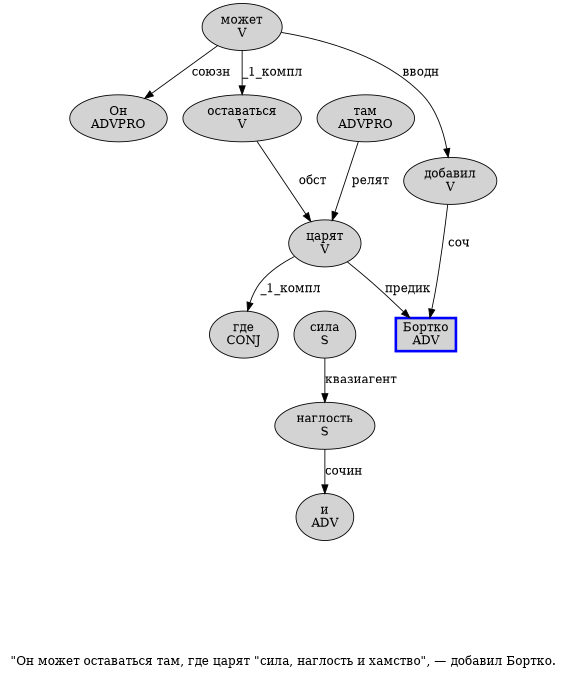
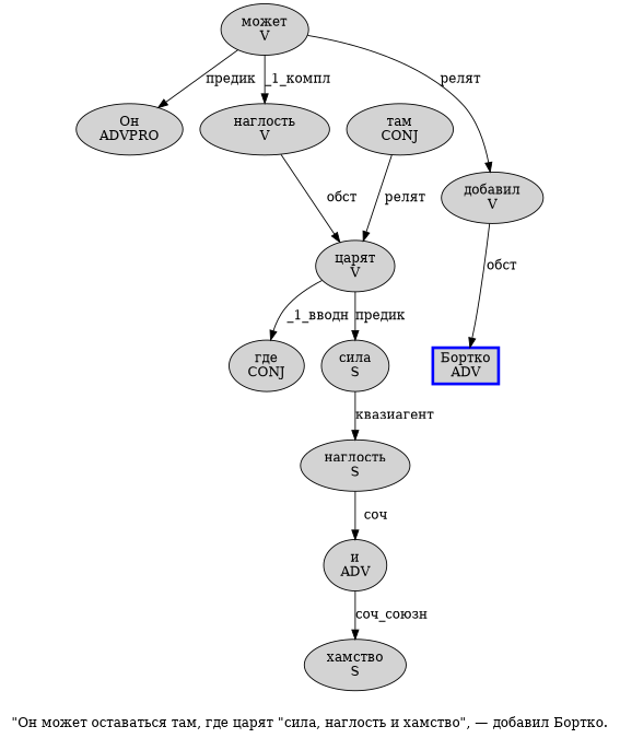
  digraph {
    label="\"Он может оставаться там, где царят \"сила, наглость и хамство\", — добавил Бортко."
    node [fillcolor=lightgray penwidth=1 shape=ellipse style=filled]
    n1 [label="Он\nADVPRO"]
    n2 [label="может\nV"]
-   n3 [label="оставаться\nV"]
+   n3 [label="наглость\nV"]
    n4 [label="добавил\nV"]
    n5 [label="царят\nV"]
    n6 [color=blue label="Бортко\nADV" penwidth=3 shape=box]
-   n7 [label="там\nADVPRO"]
+   n7 [label="там\nCONJ"]
    n8 [label="где\nCONJ"]
    n9 [label="сила\nS"]
    n10 [label="наглость\nS"]
    n11 [label="и\nADV"]
-   n2 -> n1 [label="союзн"]
+   n12 [label="хамство\nS"]
+   n2 -> n1 [label="предик"]
    n2 -> n3 [label="_1_компл"]
-   n2 -> n4 [label="вводн"]
+   n2 -> n4 [label="релят"]
    n3 -> n5 [label="обст"]
-   n4 -> n6 [label="соч"]
-   n5 -> n8 [label="_1_компл"]
-   n5 -> n6 [label="предик"]
+   n4 -> n6 [label="обст"]
+   n5 -> n8 [label="_1_вводн"]
+   n5 -> n9 [label="предик"]
    n7 -> n5 [label="релят"]
    n9 -> n10 [label="квазиагент"]
-   n10 -> n11 [label="сочин"]
+   n10 -> n11 [label="соч"]
+   n11 -> n12 [label="соч_союзн"]
  }
